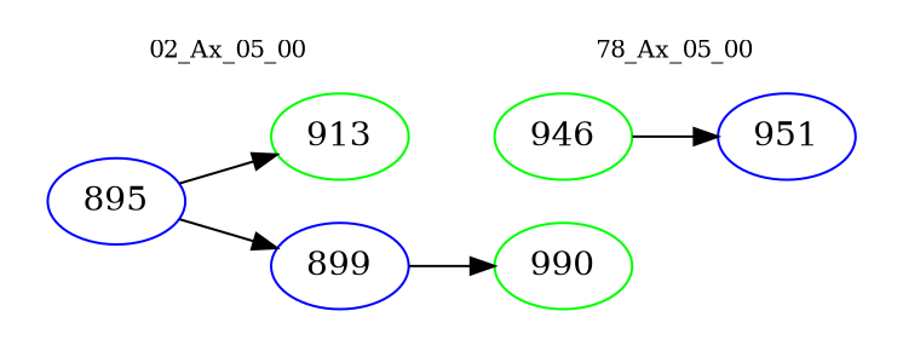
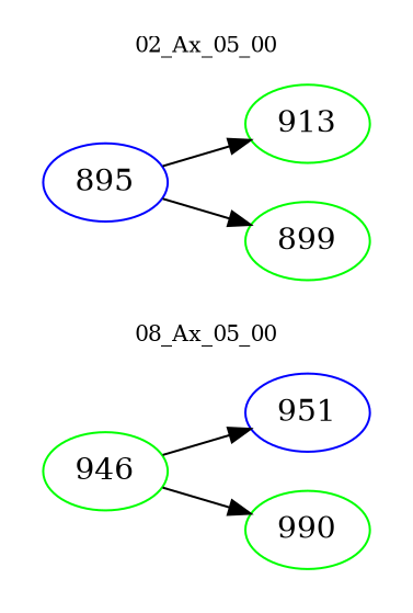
  digraph {
    rankdir=LR
    node [color=green]
    edge [color=black]
    n1 [label=946]
    n2 [label=990]
    n3 [color=blue label=951]
    n4 [color=blue label=895]
-   n5 [color=blue label=899]
+   n5 [label=899]
    n6 [label=913]
    subgraph cluster_1 {
      color=white
      fontsize=10
-     label="78_Ax_05_00"
+     label="08_Ax_05_00"
      n1
      n2
      n3
    }
    subgraph cluster_2 {
      color=white
      fontsize=10
      label="02_Ax_05_00"
      n4
      n5
      n6
    }
-   n5 -> n2
+   n1 -> n2
    n1 -> n3
    n4 -> n5
    n4 -> n6
  }
